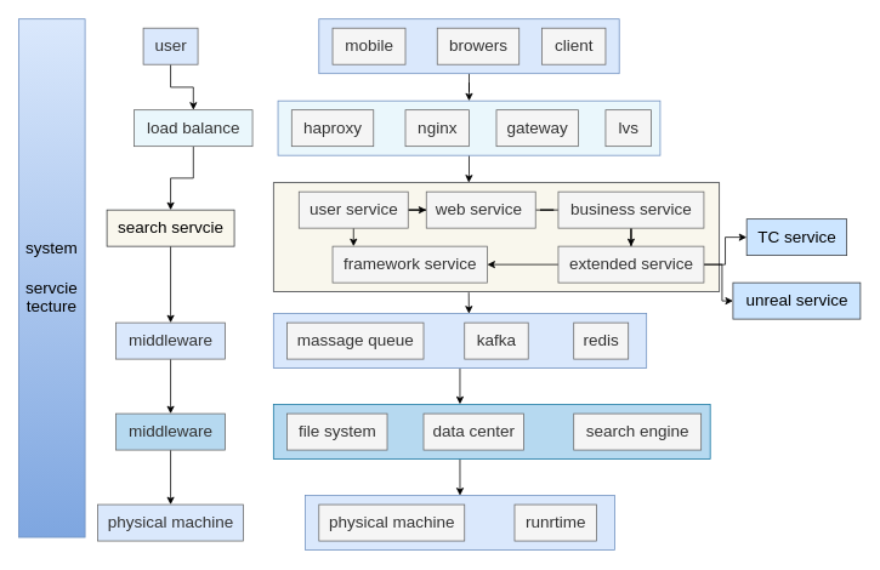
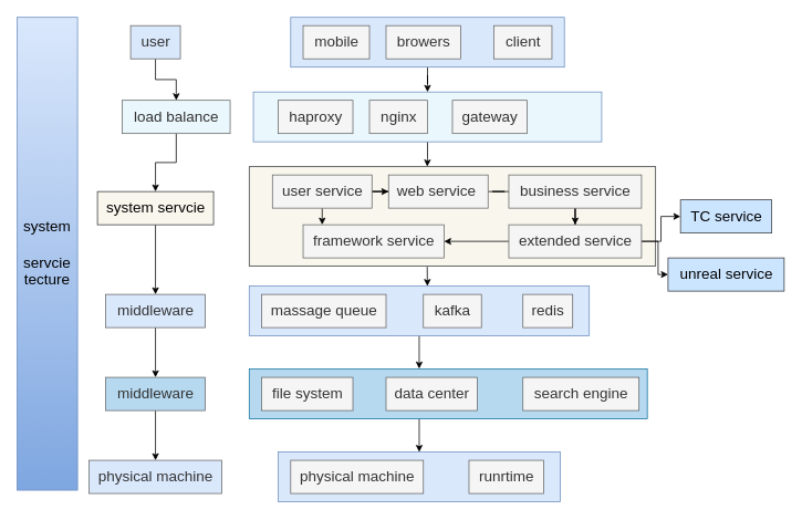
  <mxCell id="0" />
  <mxCell id="1" parent="0" />
  <mxCell id="2" value="" style="rounded=0;whiteSpace=wrap;html=1;fontSize=18;fillColor=#dae8fc;strokeColor=#6c8ebf;" parent="1" vertex="1"><mxGeometry x="335" y="544" width="340" height="60" as="geometry" /></mxCell>
  <mxCell id="3" style="edgeStyle=orthogonalEdgeStyle;rounded=0;orthogonalLoop=1;jettySize=auto;html=1;entryX=0.5;entryY=0;entryDx=0;entryDy=0;fontSize=18;exitX=0.427;exitY=0.996;exitDx=0;exitDy=0;exitPerimeter=0;" parent="1" source="4" target="2" edge="1"><mxGeometry relative="1" as="geometry" /></mxCell>
  <mxCell id="4" value="" style="rounded=0;whiteSpace=wrap;html=1;fontSize=18;fillColor=#B6D9F0;strokeColor=#10739e;" parent="1" vertex="1"><mxGeometry x="300" y="444" width="480" height="60" as="geometry" /></mxCell>
  <mxCell id="5" style="edgeStyle=orthogonalEdgeStyle;rounded=0;orthogonalLoop=1;jettySize=auto;html=1;entryX=0.427;entryY=-0.008;entryDx=0;entryDy=0;fontSize=18;entryPerimeter=0;" parent="1" source="6" target="4" edge="1"><mxGeometry relative="1" as="geometry" /></mxCell>
  <mxCell id="6" value="" style="rounded=0;whiteSpace=wrap;html=1;fontSize=18;fillColor=#dae8fc;strokeColor=#6c8ebf;" parent="1" vertex="1"><mxGeometry x="300" y="344" width="410" height="60" as="geometry" /></mxCell>
  <mxCell id="7" style="edgeStyle=orthogonalEdgeStyle;rounded=0;orthogonalLoop=1;jettySize=auto;html=1;entryX=0.524;entryY=0;entryDx=0;entryDy=0;entryPerimeter=0;fontSize=18;exitX=0.438;exitY=1.006;exitDx=0;exitDy=0;exitPerimeter=0;" parent="1" source="8" target="6" edge="1"><mxGeometry relative="1" as="geometry" /></mxCell>
  <mxCell id="8" value="" style="rounded=0;whiteSpace=wrap;html=1;fontSize=18;fillColor=#f9f7ed;strokeColor=#36393d;" parent="1" vertex="1"><mxGeometry x="300" y="200" width="490" height="120" as="geometry" /></mxCell>
  <mxCell id="9" value="" style="edgeStyle=orthogonalEdgeStyle;rounded=0;orthogonalLoop=1;jettySize=auto;html=1;fontSize=18;entryX=0.438;entryY=-0.001;entryDx=0;entryDy=0;entryPerimeter=0;" parent="1" source="10" target="8" edge="1"><mxGeometry relative="1" as="geometry" /></mxCell>
  <mxCell id="10" value="" style="rounded=0;whiteSpace=wrap;html=1;fontSize=18;fillColor=#EAF7FC;strokeColor=#6c8ebf;gradientColor=none;" parent="1" vertex="1"><mxGeometry x="305" y="110" width="420" height="60" as="geometry" /></mxCell>
  <mxCell id="11" value="" style="edgeStyle=orthogonalEdgeStyle;rounded=0;orthogonalLoop=1;jettySize=auto;html=1;fontSize=18;entryX=0.5;entryY=0;entryDx=0;entryDy=0;" parent="1" source="12" target="10" edge="1"><mxGeometry relative="1" as="geometry" /></mxCell>
  <mxCell id="12" value="" style="rounded=0;whiteSpace=wrap;html=1;fontSize=18;fillColor=#dae8fc;strokeColor=#6c8ebf;" parent="1" vertex="1"><mxGeometry x="350" y="20" width="330" height="60" as="geometry" /></mxCell>
  <mxCell id="13" value="&lt;font style=&quot;font-size: 18px;&quot;&gt;mobile&lt;/font&gt;" style="text;html=1;resizable=0;autosize=1;align=center;verticalAlign=middle;points=[];rounded=0;fillColor=#f5f5f5;strokeColor=#666666;fontColor=#333333;" parent="1" vertex="1"><mxGeometry x="365" y="30" width="80" height="40" as="geometry" /></mxCell>
- <mxCell id="14" value="&lt;font style=&quot;font-size: 18px;&quot;&gt;browers&lt;/font&gt;" style="text;html=1;resizable=0;autosize=1;align=center;verticalAlign=middle;points=[];rounded=0;fillColor=#f5f5f5;strokeColor=#666666;fontColor=#333333;" parent="1" vertex="1"><mxGeometry x="480" y="30" width="90" height="40" as="geometry" /></mxCell>
+ <mxCell id="14" value="&lt;font style=&quot;font-size: 18px;&quot;&gt;browers&lt;/font&gt;" style="text;html=1;resizable=0;autosize=1;align=center;verticalAlign=middle;points=[];rounded=0;fillColor=#f5f5f5;strokeColor=#666666;fontColor=#333333;" parent="1" vertex="1"><mxGeometry x="465" y="30" width="90" height="40" as="geometry" /></mxCell>
  <mxCell id="15" value="" style="edgeStyle=orthogonalEdgeStyle;rounded=0;orthogonalLoop=1;jettySize=auto;html=1;fontSize=18;startArrow=none;startFill=0;endArrow=classic;endFill=1;strokeWidth=1;fillColor=none;" parent="1" source="16" target="47" edge="1"><mxGeometry relative="1" as="geometry" /></mxCell>
  <mxCell id="16" value="&lt;span style=&quot;font-size: 18px;&quot;&gt;load balance&lt;/span&gt;" style="text;html=1;resizable=0;autosize=1;align=center;verticalAlign=middle;points=[];rounded=0;fillColor=#EAF7FC;strokeColor=#666666;fontColor=#333333;" parent="1" vertex="1"><mxGeometry x="147" y="120" width="130" height="40" as="geometry" /></mxCell>
  <mxCell id="17" value="" style="edgeStyle=orthogonalEdgeStyle;rounded=0;orthogonalLoop=1;jettySize=auto;html=1;fontSize=18;startArrow=none;endArrow=classic;endFill=1;strokeWidth=1;fillColor=none;startFill=0;" parent="1" source="18" target="16" edge="1"><mxGeometry relative="1" as="geometry" /></mxCell>
  <mxCell id="18" value="&lt;span style=&quot;font-size: 18px;&quot;&gt;user&lt;/span&gt;" style="text;html=1;resizable=0;autosize=1;align=center;verticalAlign=middle;points=[];rounded=0;fillColor=#DAE8FC;strokeColor=#666666;fontColor=#333333;" parent="1" vertex="1"><mxGeometry x="157" y="30" width="60" height="40" as="geometry" /></mxCell>
- <mxCell id="19" value="&lt;font style=&quot;font-size: 18px;&quot;&gt;haproxy&lt;/font&gt;" style="text;html=1;resizable=0;autosize=1;align=center;verticalAlign=middle;points=[];rounded=0;fillColor=#f5f5f5;strokeColor=#666666;fontColor=#333333;" parent="1" vertex="1"><mxGeometry x="320" y="120" width="90" height="40" as="geometry" /></mxCell>
+ <mxCell id="19" value="&lt;font style=&quot;font-size: 18px;&quot;&gt;haproxy&lt;/font&gt;" style="text;html=1;resizable=0;autosize=1;align=center;verticalAlign=middle;points=[];rounded=0;fillColor=#f5f5f5;strokeColor=#666666;fontColor=#333333;" parent="1" vertex="1"><mxGeometry x="335" y="120" width="90" height="40" as="geometry" /></mxCell>
  <mxCell id="20" value="&lt;font style=&quot;font-size: 18px;&quot;&gt;nginx&lt;/font&gt;" style="text;html=1;resizable=0;autosize=1;align=center;verticalAlign=middle;points=[];rounded=0;fillColor=#f5f5f5;strokeColor=#666666;fontColor=#333333;" parent="1" vertex="1"><mxGeometry x="445" y="120" width="70" height="40" as="geometry" /></mxCell>
  <mxCell id="21" value="&lt;font style=&quot;font-size: 18px;&quot;&gt;gateway&lt;/font&gt;" style="text;html=1;resizable=0;autosize=1;align=center;verticalAlign=middle;points=[];rounded=0;fillColor=#f5f5f5;strokeColor=#666666;fontColor=#333333;" parent="1" vertex="1"><mxGeometry x="545" y="120" width="90" height="40" as="geometry" /></mxCell>
  <mxCell id="22" value="" style="edgeStyle=orthogonalEdgeStyle;rounded=0;orthogonalLoop=1;jettySize=auto;html=1;fontSize=18;startArrow=none;startFill=0;endArrow=classic;endFill=1;strokeWidth=1;fillColor=none;" parent="1" source="24" target="27" edge="1"><mxGeometry relative="1" as="geometry" /></mxCell>
  <mxCell id="23" style="edgeStyle=orthogonalEdgeStyle;rounded=0;orthogonalLoop=1;jettySize=auto;html=1;entryX=0.131;entryY=-0.01;entryDx=0;entryDy=0;entryPerimeter=0;fontSize=18;startArrow=none;startFill=0;endArrow=classic;endFill=1;strokeWidth=1;fillColor=none;" parent="1" source="24" target="52" edge="1"><mxGeometry relative="1" as="geometry" /></mxCell>
  <mxCell id="24" value="&lt;span style=&quot;font-size: 18px;&quot;&gt;user service&lt;/span&gt;" style="text;html=1;resizable=0;autosize=1;align=center;verticalAlign=middle;points=[];rounded=0;fillColor=#f5f5f5;strokeColor=#666666;fontColor=#333333;" parent="1" vertex="1"><mxGeometry x="328" y="210" width="120" height="40" as="geometry" /></mxCell>
- <mxCell id="25" value="&lt;font style=&quot;font-size: 18px;&quot;&gt;lvs&lt;br&gt;&lt;/font&gt;" style="text;html=1;resizable=0;autosize=1;align=center;verticalAlign=middle;points=[];rounded=0;fillColor=#f5f5f5;strokeColor=#666666;fontColor=#333333;" parent="1" vertex="1"><mxGeometry x="665" y="120" width="50" height="40" as="geometry" /></mxCell>
  <mxCell id="26" value="" style="edgeStyle=orthogonalEdgeStyle;rounded=0;orthogonalLoop=1;jettySize=auto;html=1;fontSize=18;startArrow=none;startFill=0;endArrow=none;endFill=1;strokeWidth=1;fillColor=none;" parent="1" source="27" target="29" edge="1"><mxGeometry relative="1" as="geometry" /></mxCell>
  <mxCell id="27" value="&lt;span style=&quot;font-size: 18px;&quot;&gt;web service&amp;nbsp;&lt;/span&gt;" style="text;html=1;resizable=0;autosize=1;align=center;verticalAlign=middle;points=[];rounded=0;fillColor=#f5f5f5;strokeColor=#666666;fontColor=#333333;" parent="1" vertex="1"><mxGeometry x="468" y="210" width="120" height="40" as="geometry" /></mxCell>
  <mxCell id="28" value="" style="edgeStyle=orthogonalEdgeStyle;rounded=0;orthogonalLoop=1;jettySize=auto;html=1;fontSize=18;startArrow=none;startFill=0;endArrow=classic;endFill=1;strokeWidth=1;fillColor=none;" parent="1" source="29" target="33" edge="1"><mxGeometry relative="1" as="geometry" /></mxCell>
  <mxCell id="29" value="&lt;span style=&quot;font-size: 18px;&quot;&gt;business service&lt;/span&gt;" style="text;html=1;resizable=0;autosize=1;align=center;verticalAlign=middle;points=[];rounded=0;fillColor=#f5f5f5;strokeColor=#666666;fontColor=#333333;" parent="1" vertex="1"><mxGeometry x="613" y="210" width="160" height="40" as="geometry" /></mxCell>
  <mxCell id="30" value="" style="edgeStyle=orthogonalEdgeStyle;rounded=0;orthogonalLoop=1;jettySize=auto;html=1;fontSize=18;startArrow=none;startFill=0;endArrow=classic;endFill=1;strokeWidth=1;fillColor=none;" parent="1" source="33" target="50" edge="1"><mxGeometry relative="1" as="geometry" /></mxCell>
  <mxCell id="31" value="" style="edgeStyle=orthogonalEdgeStyle;rounded=0;orthogonalLoop=1;jettySize=auto;html=1;fontSize=18;startArrow=none;startFill=0;endArrow=classic;endFill=1;strokeWidth=1;fillColor=none;" parent="1" source="33" target="51" edge="1"><mxGeometry relative="1" as="geometry" /></mxCell>
  <mxCell id="32" style="edgeStyle=orthogonalEdgeStyle;rounded=0;orthogonalLoop=1;jettySize=auto;html=1;fontSize=18;startArrow=none;startFill=0;endArrow=classic;endFill=1;strokeWidth=1;fillColor=none;" parent="1" source="33" target="52" edge="1"><mxGeometry relative="1" as="geometry" /></mxCell>
  <mxCell id="33" value="&lt;span style=&quot;font-size: 18px;&quot;&gt;extended service&lt;/span&gt;" style="text;html=1;resizable=0;autosize=1;align=center;verticalAlign=middle;points=[];rounded=0;fillColor=#f5f5f5;strokeColor=#666666;fontColor=#333333;" parent="1" vertex="1"><mxGeometry x="613" y="270" width="160" height="40" as="geometry" /></mxCell>
  <mxCell id="34" value="" style="edgeStyle=orthogonalEdgeStyle;rounded=0;orthogonalLoop=1;jettySize=auto;html=1;fontSize=18;startArrow=none;startFill=0;endArrow=classic;endFill=1;strokeWidth=1;fillColor=none;" parent="1" source="35" target="43" edge="1"><mxGeometry relative="1" as="geometry" /></mxCell>
  <mxCell id="35" value="&lt;span style=&quot;font-size: 18px;&quot;&gt;middleware&lt;/span&gt;" style="text;html=1;resizable=0;autosize=1;align=center;verticalAlign=middle;points=[];rounded=0;fillColor=#DAE8FC;strokeColor=#666666;fontColor=#333333;" parent="1" vertex="1"><mxGeometry x="127" y="354" width="120" height="40" as="geometry" /></mxCell>
  <mxCell id="36" value="&lt;span style=&quot;font-size: 18px;&quot;&gt;massage queue&lt;/span&gt;" style="text;html=1;resizable=0;autosize=1;align=center;verticalAlign=middle;points=[];rounded=0;fillColor=#f5f5f5;strokeColor=#666666;fontColor=#333333;" parent="1" vertex="1"><mxGeometry x="315" y="354" width="150" height="40" as="geometry" /></mxCell>
  <mxCell id="37" value="&lt;span style=&quot;font-size: 18px;&quot;&gt;kafka&lt;/span&gt;" style="text;html=1;resizable=0;autosize=1;align=center;verticalAlign=middle;points=[];rounded=0;fillColor=#f5f5f5;strokeColor=#666666;fontColor=#333333;" parent="1" vertex="1"><mxGeometry x="510" y="354" width="70" height="40" as="geometry" /></mxCell>
  <mxCell id="38" value="&lt;span style=&quot;font-size: 18px;&quot;&gt;file system&lt;/span&gt;" style="text;html=1;resizable=0;autosize=1;align=center;verticalAlign=middle;points=[];rounded=0;fillColor=#f5f5f5;strokeColor=#666666;fontColor=#333333;" parent="1" vertex="1"><mxGeometry x="315" y="454" width="110" height="40" as="geometry" /></mxCell>
  <mxCell id="39" value="&lt;span style=&quot;font-size: 18px;&quot;&gt;data center&lt;/span&gt;" style="text;html=1;resizable=0;autosize=1;align=center;verticalAlign=middle;points=[];rounded=0;fillColor=#f5f5f5;strokeColor=#666666;fontColor=#333333;" parent="1" vertex="1"><mxGeometry x="465" y="454" width="110" height="40" as="geometry" /></mxCell>
  <mxCell id="40" value="&lt;span style=&quot;font-size: 18px;&quot;&gt;search engine&lt;/span&gt;" style="text;html=1;resizable=0;autosize=1;align=center;verticalAlign=middle;points=[];rounded=0;fillColor=#f5f5f5;strokeColor=#666666;fontColor=#333333;" parent="1" vertex="1"><mxGeometry x="630" y="454" width="140" height="40" as="geometry" /></mxCell>
  <mxCell id="41" value="&lt;span style=&quot;font-size: 18px;&quot;&gt;redis&lt;/span&gt;" style="text;html=1;resizable=0;autosize=1;align=center;verticalAlign=middle;points=[];rounded=0;fillColor=#f5f5f5;strokeColor=#666666;fontColor=#333333;" parent="1" vertex="1"><mxGeometry x="630" y="354" width="60" height="40" as="geometry" /></mxCell>
  <mxCell id="42" value="" style="edgeStyle=orthogonalEdgeStyle;rounded=0;orthogonalLoop=1;jettySize=auto;html=1;fontSize=18;startArrow=none;startFill=0;endArrow=classic;endFill=1;strokeWidth=1;fillColor=none;" parent="1" source="43" target="48" edge="1"><mxGeometry relative="1" as="geometry" /></mxCell>
  <mxCell id="43" value="&lt;span style=&quot;font-size: 18px;&quot;&gt;middleware&lt;/span&gt;" style="text;html=1;resizable=0;autosize=1;align=center;verticalAlign=middle;points=[];rounded=0;fillColor=#B6D9F0;strokeColor=#666666;fontColor=#333333;" parent="1" vertex="1"><mxGeometry x="127" y="454" width="120" height="40" as="geometry" /></mxCell>
  <mxCell id="44" value="&lt;span style=&quot;font-size: 18px;&quot;&gt;physical machine&lt;/span&gt;" style="text;html=1;resizable=0;autosize=1;align=center;verticalAlign=middle;points=[];rounded=0;fillColor=#f5f5f5;strokeColor=#666666;fontColor=#333333;" parent="1" vertex="1"><mxGeometry x="350" y="554" width="160" height="40" as="geometry" /></mxCell>
  <mxCell id="45" value="&lt;span style=&quot;font-size: 18px;&quot;&gt;runrtime&lt;/span&gt;" style="text;html=1;resizable=0;autosize=1;align=center;verticalAlign=middle;points=[];rounded=0;fillColor=#f5f5f5;strokeColor=#666666;fontColor=#333333;" parent="1" vertex="1"><mxGeometry x="565" y="554" width="90" height="40" as="geometry" /></mxCell>
  <mxCell id="46" value="" style="edgeStyle=orthogonalEdgeStyle;rounded=0;orthogonalLoop=1;jettySize=auto;html=1;fontSize=18;startArrow=none;startFill=0;endArrow=classic;endFill=1;strokeWidth=1;fillColor=none;" parent="1" source="47" target="35" edge="1"><mxGeometry relative="1" as="geometry" /></mxCell>
- <mxCell id="47" value="&lt;span style=&quot;font-size: 18px;&quot;&gt;search servcie&lt;/span&gt;" style="text;html=1;resizable=0;autosize=1;align=center;verticalAlign=middle;points=[];rounded=0;fillColor=#f9f7ed;strokeColor=#36393d;" parent="1" vertex="1"><mxGeometry x="117" y="230" width="140" height="40" as="geometry" /></mxCell>
+ <mxCell id="47" value="&lt;span style=&quot;font-size: 18px;&quot;&gt;system servcie&lt;/span&gt;" style="text;html=1;resizable=0;autosize=1;align=center;verticalAlign=middle;points=[];rounded=0;fillColor=#f9f7ed;strokeColor=#36393d;" parent="1" vertex="1"><mxGeometry x="117" y="230" width="140" height="40" as="geometry" /></mxCell>
  <mxCell id="48" value="&lt;span style=&quot;font-size: 18px;&quot;&gt;physical machine&lt;/span&gt;" style="text;html=1;resizable=0;autosize=1;align=center;verticalAlign=middle;points=[];rounded=0;fillColor=#DAE8FC;strokeColor=#666666;fontColor=#333333;" parent="1" vertex="1"><mxGeometry x="107" y="554" width="160" height="40" as="geometry" /></mxCell>
  <mxCell id="49" value="&lt;font style=&quot;font-size: 18px;&quot;&gt;client&lt;/font&gt;" style="text;html=1;resizable=0;autosize=1;align=center;verticalAlign=middle;points=[];rounded=0;rotation=0;fillColor=#f5f5f5;fontColor=#333333;strokeColor=#666666;" parent="1" vertex="1"><mxGeometry x="595" y="30" width="70" height="40" as="geometry" /></mxCell>
  <mxCell id="50" value="&lt;span style=&quot;font-size: 18px;&quot;&gt;TC service&lt;/span&gt;" style="text;html=1;resizable=0;autosize=1;align=center;verticalAlign=middle;points=[];rounded=0;fillColor=#cce5ff;strokeColor=#36393d;" parent="1" vertex="1"><mxGeometry x="820" y="240" width="110" height="40" as="geometry" /></mxCell>
  <mxCell id="51" value="&lt;span style=&quot;font-size: 18px;&quot;&gt;unreal service&lt;/span&gt;" style="text;html=1;resizable=0;autosize=1;align=center;verticalAlign=middle;points=[];rounded=0;fillColor=#cce5ff;strokeColor=#36393d;" parent="1" vertex="1"><mxGeometry x="805" y="310" width="140" height="40" as="geometry" /></mxCell>
  <mxCell id="52" value="&lt;span style=&quot;font-size: 18px;&quot;&gt;framework service&lt;/span&gt;" style="text;html=1;resizable=0;autosize=1;align=center;verticalAlign=middle;points=[];rounded=0;fillColor=#f5f5f5;strokeColor=#666666;fontColor=#333333;" parent="1" vertex="1"><mxGeometry x="365" y="270" width="170" height="40" as="geometry" /></mxCell>
  <mxCell id="53" value="system&lt;br&gt;&lt;br&gt;servcie&lt;br&gt;tecture" style="rounded=0;whiteSpace=wrap;html=1;fontSize=18;fillColor=#dae8fc;gradientColor=#7ea6e0;strokeColor=#6c8ebf;" parent="1" vertex="1"><mxGeometry x="20" y="20" width="73" height="570" as="geometry" /></mxCell>
